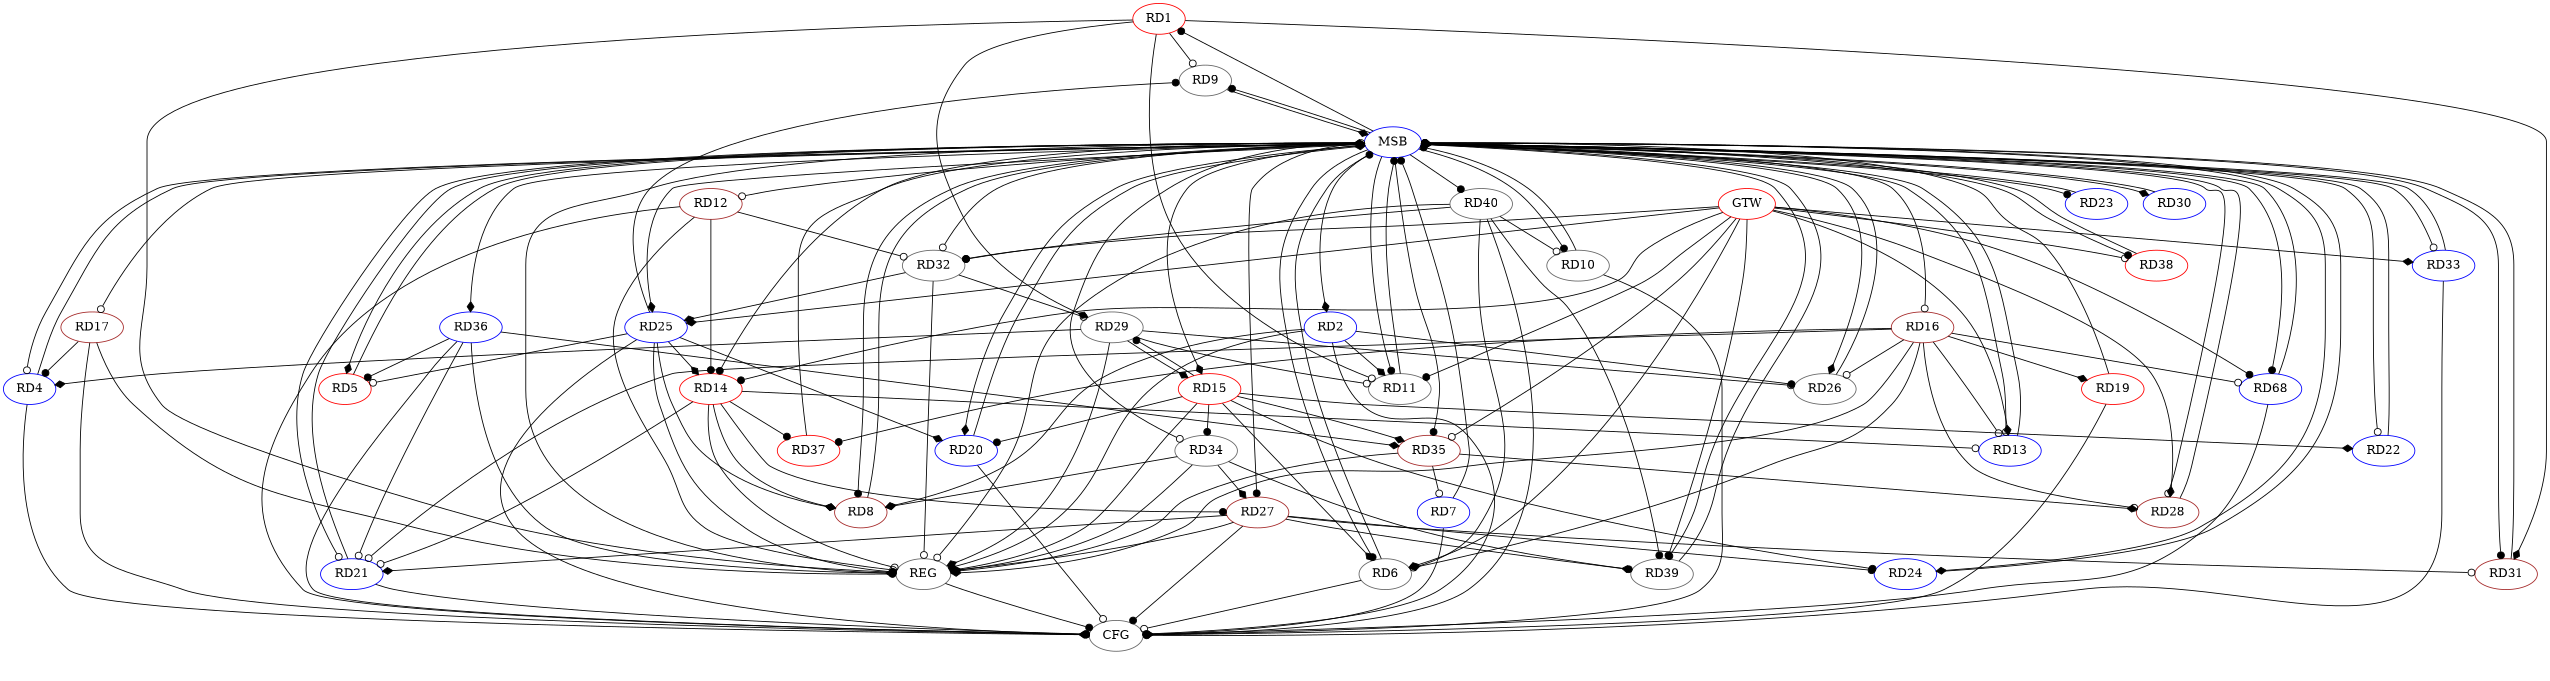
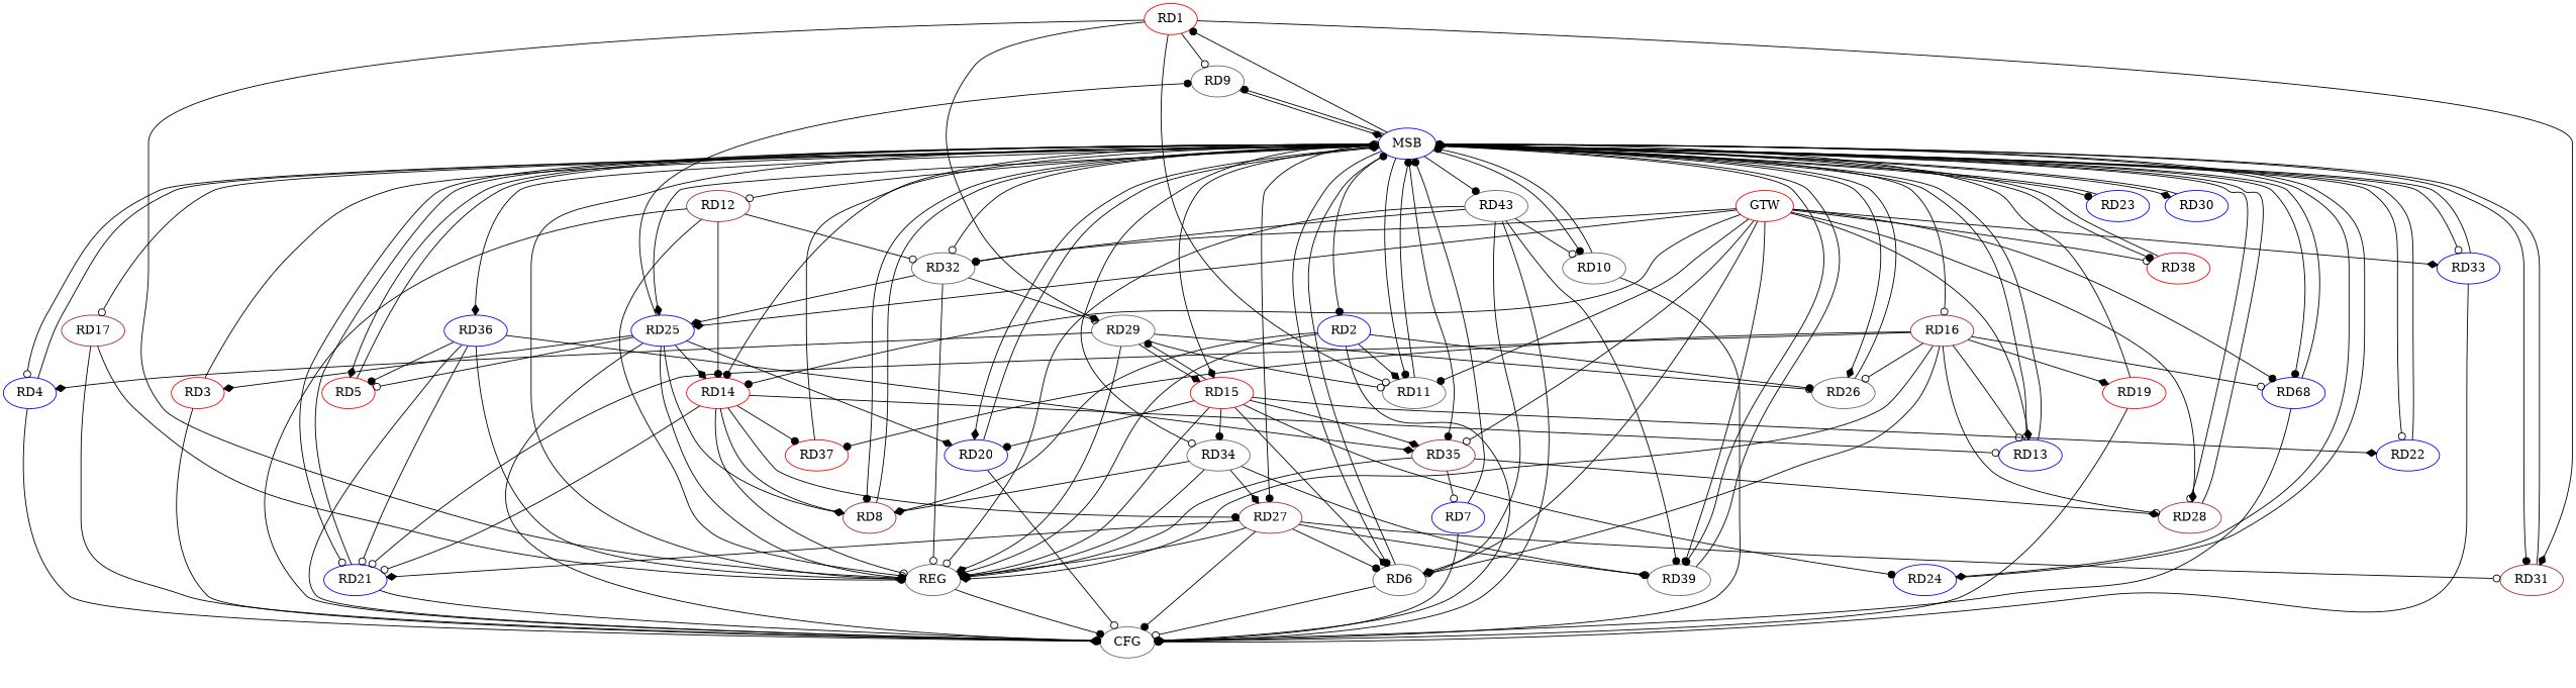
  strict digraph {
    node [color=blue]
    edge [arrowhead=diamond]
    n1 [color=red label=RD1]
    n2 [color=gray40 label=RD9]
    n3 [color=gray40 label=RD11]
    n4 [color=gray40 label=RD29]
    n5 [color=brown label=RD31]
    n6 [color=gray40 label=REG]
    n7 [label=MSB]
    n8 [color=gray40 label=RD26]
    n9 [label=RD4]
    n10 [color=red label=RD15]
    n11 [color=gray40 label=CFG]
    n12 [label=RD2]
    n13 [color=brown label=RD8]
+   n14 [color=red label=RD3]
    n15 [color=red label=RD5]
    n16 [color=gray40 label=RD6]
    n17 [color=gray40 label=RD10]
    n18 [color=brown label=RD12]
    n19 [color=red label=RD14]
    n20 [color=gray40 label=RD32]
    n21 [label=RD13]
    n22 [label=RD21]
    n23 [color=brown label=RD27]
    n24 [label=RD20]
    n25 [label=RD22]
    n26 [label=RD24]
    n27 [color=gray40 label=RD34]
    n28 [color=brown label=RD35]
    n29 [color=brown label=RD16]
    n30 [label=RD68]
    n31 [color=brown label=RD28]
    n32 [color=brown label=RD17]
    n33 [label=RD23]
    n34 [label=RD25]
    n35 [color=gray40 label=RD39]
    n36 [label=RD30]
    n37 [label=RD33]
    n38 [label=RD36]
    n39 [color=red label=RD38]
-   n40 [color=gray40 label=RD40]
+   n40 [color=gray40 label=RD43]
    n41 [label=RD7]
    n42 [color=red label=RD37]
    n43 [color=red label=RD19]
    n44 [color=red label=GTW]
    n1 -> n2 [arrowhead=odot]
    n1 -> n3 [arrowhead=odot]
    n1 -> n4
    n1 -> n5
    n1 -> n6 [arrowhead=odot]
    n2 -> n7
    n3 -> n7 [arrowhead=dot]
    n4 -> n3 [arrowhead=odot]
    n4 -> n6
    n4 -> n8 [arrowhead=odot]
    n4 -> n9
    n4 -> n10
    n5 -> n7 [arrowhead=dot]
    n6 -> n11 [arrowhead=dot]
    n7 -> n1 [arrowhead=dot]
    n7 -> n2 [arrowhead=dot]
    n7 -> n3 [arrowhead=dot]
    n7 -> n5 [arrowhead=dot]
    n7 -> n6 [arrowhead=odot]
    n7 -> n8
    n7 -> n9 [arrowhead=odot]
    n7 -> n10
-   n7 -> n12
+   n7 -> n12 [arrowhead=dot]
    n7 -> n13 [arrowhead=dot]
    n7 -> n15
    n7 -> n16 [arrowhead=dot]
    n7 -> n17 [arrowhead=dot]
    n7 -> n18 [arrowhead=odot]
    n7 -> n19 [arrowhead=dot]
    n7 -> n20 [arrowhead=odot]
    n7 -> n21 [arrowhead=odot]
    n7 -> n22 [arrowhead=odot]
    n7 -> n23 [arrowhead=dot]
    n7 -> n24
    n7 -> n25 [arrowhead=odot]
    n7 -> n26
    n7 -> n27 [arrowhead=odot]
    n7 -> n28 [arrowhead=dot]
    n7 -> n29 [arrowhead=odot]
    n7 -> n30 [arrowhead=dot]
    n7 -> n31 [arrowhead=odot]
    n7 -> n32 [arrowhead=odot]
    n7 -> n33 [arrowhead=dot]
    n7 -> n34
    n7 -> n35 [arrowhead=dot]
    n7 -> n36
    n7 -> n37 [arrowhead=odot]
    n7 -> n38
    n7 -> n39 [arrowhead=dot]
    n7 -> n40 [arrowhead=dot]
    n8 -> n7 [arrowhead=odot]
    n9 -> n7
    n9 -> n11
    n10 -> n4 [arrowhead=dot]
    n10 -> n6
    n10 -> n16
    n10 -> n24 [arrowhead=dot]
    n10 -> n25
    n10 -> n26 [arrowhead=dot]
    n10 -> n27 [arrowhead=dot]
    n10 -> n28
    n12 -> n3
    n12 -> n6 [arrowhead=dot]
    n12 -> n8 [arrowhead=dot]
    n12 -> n11 [arrowhead=odot]
    n12 -> n13
    n13 -> n7
+   n14 -> n7 [arrowhead=odot]
+   n14 -> n11
    n15 -> n7
    n16 -> n7 [arrowhead=dot]
    n16 -> n11 [arrowhead=odot]
    n17 -> n7 [arrowhead=dot]
    n17 -> n11 [arrowhead=odot]
    n18 -> n6 [arrowhead=odot]
    n18 -> n11 [arrowhead=dot]
    n18 -> n19 [arrowhead=dot]
    n18 -> n20 [arrowhead=odot]
    n19 -> n6 [arrowhead=odot]
    n19 -> n13
    n19 -> n21 [arrowhead=odot]
    n19 -> n22 [arrowhead=odot]
    n19 -> n23 [arrowhead=dot]
    n19 -> n42 [arrowhead=dot]
    n20 -> n4 [arrowhead=odot]
    n20 -> n6 [arrowhead=odot]
    n20 -> n34
    n21 -> n7 [arrowhead=odot]
    n22 -> n7 [arrowhead=odot]
    n22 -> n11 [arrowhead=dot]
    n23 -> n5 [arrowhead=odot]
    n23 -> n6 [arrowhead=dot]
    n23 -> n11 [arrowhead=dot]
    n23 -> n22
-   n23 -> n26 [arrowhead=dot]
+   n23 -> n16 [arrowhead=dot]
    n23 -> n35
    n24 -> n7
    n24 -> n11 [arrowhead=odot]
    n25 -> n7
    n26 -> n7 [arrowhead=odot]
    n27 -> n6
    n27 -> n13
    n27 -> n23
    n27 -> n35 [arrowhead=dot]
    n28 -> n6
    n28 -> n31
    n28 -> n41 [arrowhead=odot]
    n29 -> n6
    n29 -> n8 [arrowhead=odot]
    n29 -> n16
    n29 -> n21 [arrowhead=odot]
    n29 -> n22 [arrowhead=odot]
    n29 -> n30 [arrowhead=odot]
    n29 -> n31 [arrowhead=odot]
    n29 -> n42 [arrowhead=dot]
    n29 -> n43
    n30 -> n7 [arrowhead=odot]
    n30 -> n11
    n31 -> n7 [arrowhead=odot]
    n32 -> n6 [arrowhead=dot]
-   n32 -> n9 [arrowhead=dot]
    n32 -> n11 [arrowhead=odot]
    n33 -> n7 [arrowhead=dot]
    n34 -> n2 [arrowhead=dot]
    n34 -> n6 [arrowhead=dot]
    n34 -> n11 [arrowhead=odot]
    n34 -> n13
+   n34 -> n14
    n34 -> n15 [arrowhead=odot]
    n34 -> n19
    n34 -> n24
    n35 -> n7
    n36 -> n7
    n37 -> n7 [arrowhead=dot]
    n37 -> n11 [arrowhead=odot]
    n38 -> n6
    n38 -> n11
    n38 -> n15 [arrowhead=dot]
    n38 -> n22 [arrowhead=odot]
    n38 -> n28
    n39 -> n7 [arrowhead=odot]
    n40 -> n6 [arrowhead=odot]
    n40 -> n11
    n40 -> n16 [arrowhead=odot]
    n40 -> n17 [arrowhead=odot]
    n40 -> n20 [arrowhead=dot]
    n40 -> n35 [arrowhead=dot]
    n41 -> n7 [arrowhead=dot]
    n41 -> n11 [arrowhead=odot]
    n42 -> n7
    n43 -> n7 [arrowhead=dot]
    n43 -> n11 [arrowhead=dot]
    n44 -> n3 [arrowhead=dot]
    n44 -> n16
    n44 -> n19 [arrowhead=dot]
    n44 -> n20 [arrowhead=dot]
    n44 -> n21
    n44 -> n28 [arrowhead=odot]
    n44 -> n30 [arrowhead=dot]
    n44 -> n31
    n44 -> n34
    n44 -> n35 [arrowhead=dot]
    n44 -> n37
    n44 -> n39 [arrowhead=odot]
  }
